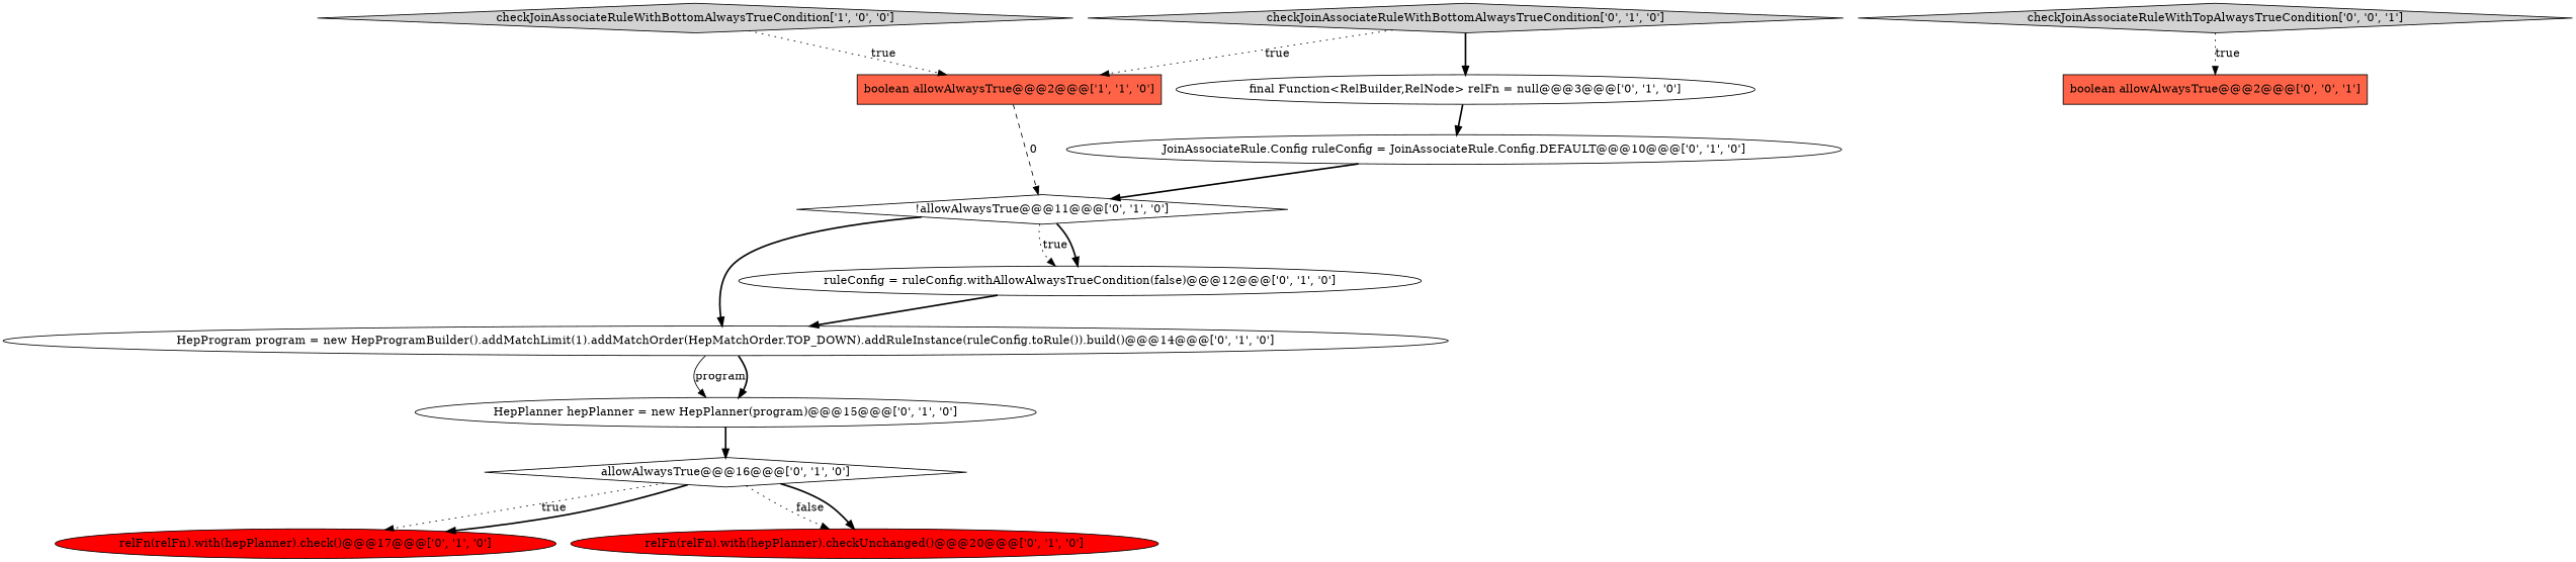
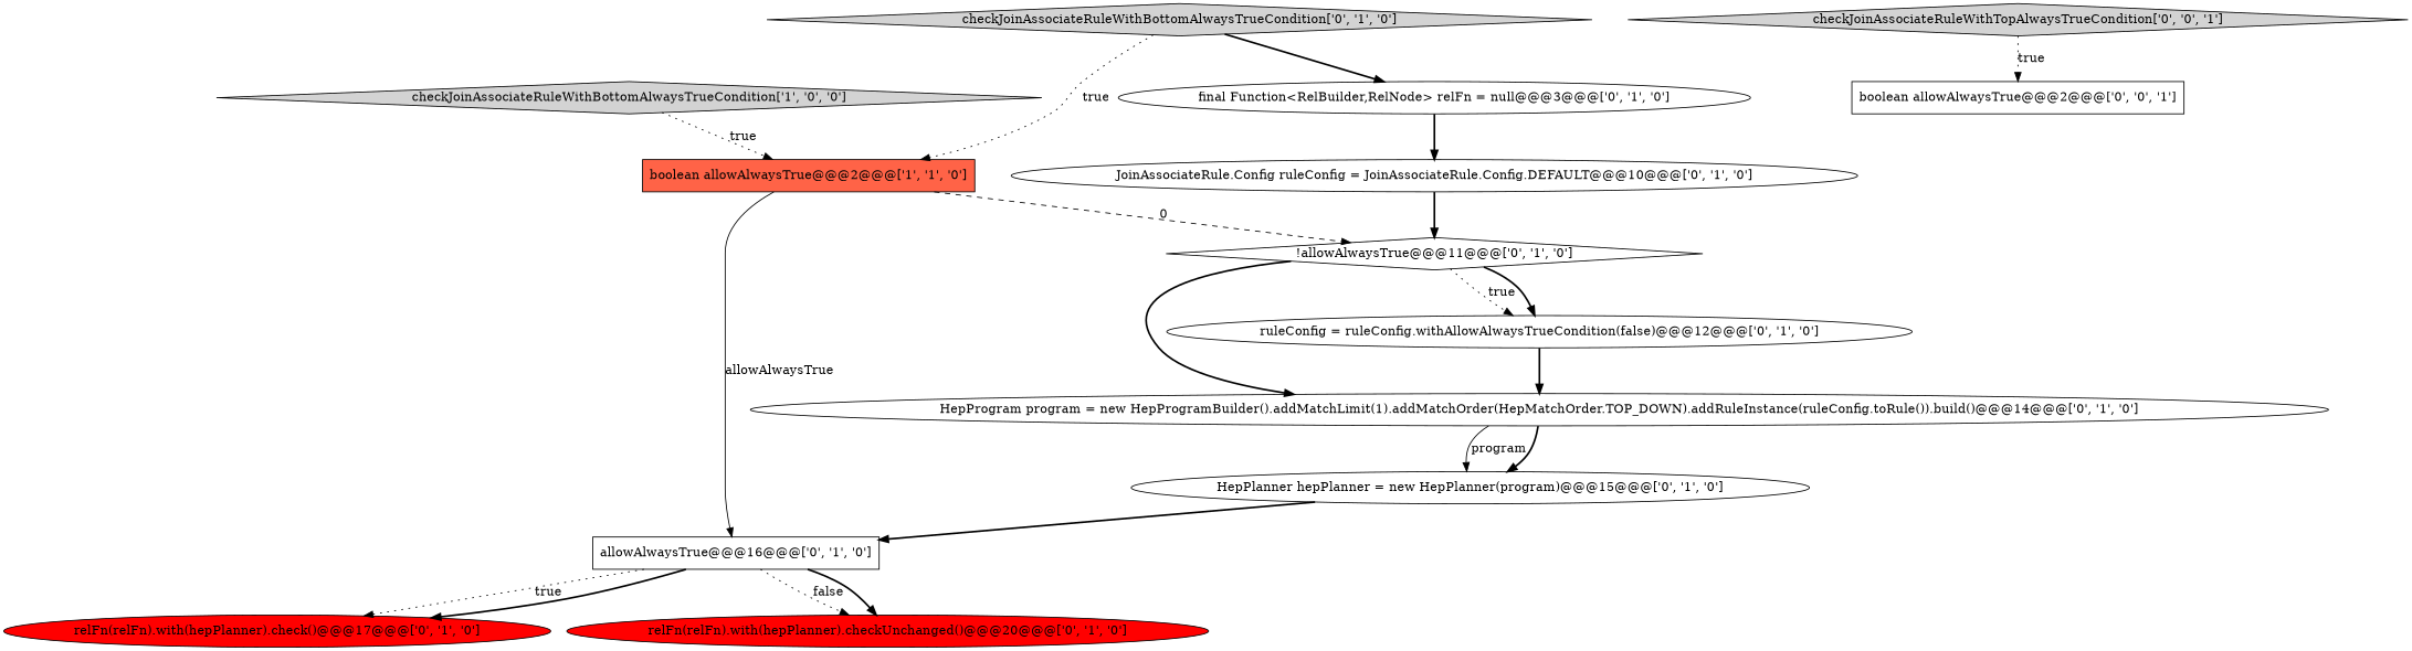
  digraph {
    node [fillcolor=white shape=ellipse style=filled]
    edge [style=bold]
    n1 [label="final Function<RelBuilder,RelNode> relFn = null@@@3@@@['0', '1', '0']"]
    n2 [label="JoinAssociateRule.Config ruleConfig = JoinAssociateRule.Config.DEFAULT@@@10@@@['0', '1', '0']"]
    n3 [label="!allowAlwaysTrue@@@11@@@['0', '1', '0']" shape=diamond]
    n4 [fillcolor=red label="relFn(relFn).with(hepPlanner).check()@@@17@@@['0', '1', '0']"]
    n5 [fillcolor=red label="relFn(relFn).with(hepPlanner).checkUnchanged()@@@20@@@['0', '1', '0']"]
-   n6 [fillcolor=tomato label="boolean allowAlwaysTrue@@@2@@@['0', '0', '1']" shape=box]
+   n6 [label="boolean allowAlwaysTrue@@@2@@@['0', '0', '1']" shape=box]
    n7 [label="HepProgram program = new HepProgramBuilder().addMatchLimit(1).addMatchOrder(HepMatchOrder.TOP_DOWN).addRuleInstance(ruleConfig.toRule()).build()@@@14@@@['0', '1', '0']"]
    n8 [label="HepPlanner hepPlanner = new HepPlanner(program)@@@15@@@['0', '1', '0']"]
-   n9 [label="allowAlwaysTrue@@@16@@@['0', '1', '0']" shape=diamond]
+   n9 [label="allowAlwaysTrue@@@16@@@['0', '1', '0']" shape=box]
    n10 [label="ruleConfig = ruleConfig.withAllowAlwaysTrueCondition(false)@@@12@@@['0', '1', '0']"]
    n11 [fillcolor=tomato label="boolean allowAlwaysTrue@@@2@@@['1', '1', '0']" shape=box]
    n12 [fillcolor=lightgray label="checkJoinAssociateRuleWithBottomAlwaysTrueCondition['1', '0', '0']" shape=diamond]
    n13 [fillcolor=lightgray label="checkJoinAssociateRuleWithBottomAlwaysTrueCondition['0', '1', '0']" shape=diamond]
    n14 [fillcolor=lightgray label="checkJoinAssociateRuleWithTopAlwaysTrueCondition['0', '0', '1']" shape=diamond]
    n1 -> n2
    n2 -> n3
    n3 -> n7
    n3 -> n10 [label=true style=dotted]
    n3 -> n10
    n7 -> n8 [label=program style=solid]
    n7 -> n8
    n8 -> n9
    n9 -> n4 [label=true style=dotted]
    n9 -> n4
    n9 -> n5 [label=false style=dotted]
    n9 -> n5
    n10 -> n7
    n11 -> n3 [label=0 style=dashed]
+   n11 -> n9 [label=allowAlwaysTrue style=solid]
    n12 -> n11 [label=true style=dotted]
    n13 -> n1
    n13 -> n11 [label=true style=dotted]
    n14 -> n6 [label=true style=dotted]
  }
